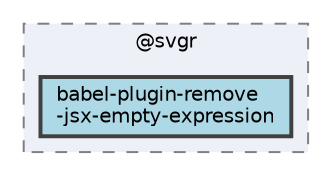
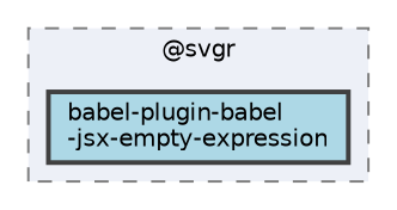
  digraph {
    compound=true
-   n1 [color=grey25 fillcolor=lightblue fontname=Helvetica fontsize=10 height=0.2 label="babel-plugin-remove\l-jsx-empty-expression" shape=box style="filled,bold" width=0.4]
+   n1 [color=grey25 fillcolor=lightblue fontname=Helvetica fontsize=10 height=0.2 label="babel-plugin-babel\l-jsx-empty-expression" shape=box style="filled,bold" width=0.4]
    subgraph cluster_1 {
      bgcolor="#edf0f7"
      fontname=Helvetica
      fontsize=10
      label="@svgr"
      pencolor=grey50
      style="filled,dashed"
      n1
    }
  }
